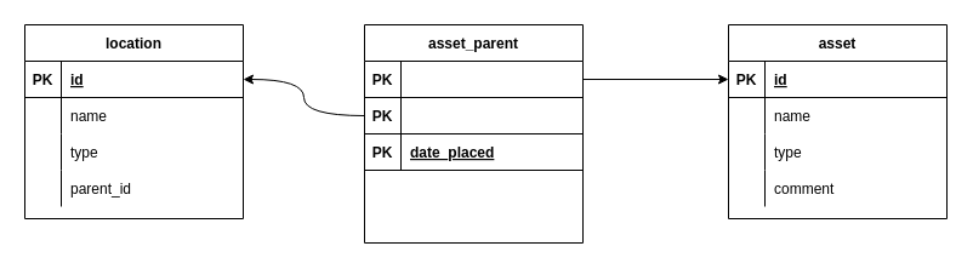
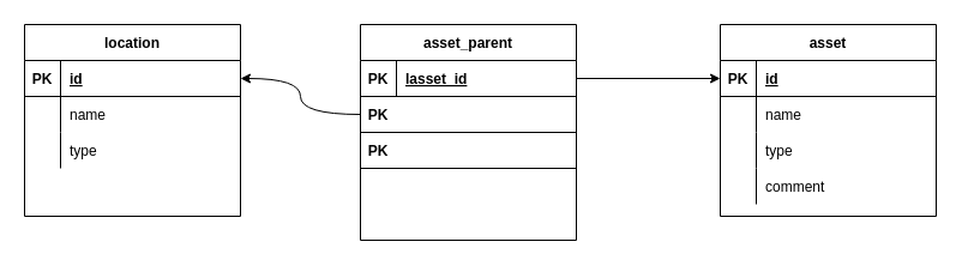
  <mxCell id="0" />
  <mxCell id="1" parent="0" />
  <mxCell id="2" value="location" style="shape=table;startSize=30;container=1;collapsible=1;childLayout=tableLayout;fixedRows=1;rowLines=0;fontStyle=1;align=center;resizeLast=1;" vertex="1" parent="1"><mxGeometry x="20" y="20" width="180" height="160" as="geometry" /></mxCell>
  <mxCell id="3" value="" style="shape=partialRectangle;collapsible=0;dropTarget=0;pointerEvents=0;fillColor=none;top=0;left=0;bottom=1;right=0;points=[[0,0.5],[1,0.5]];portConstraint=eastwest;" vertex="1" parent="2"><mxGeometry y="30" width="180" height="30" as="geometry" /></mxCell>
  <mxCell id="4" value="PK" style="shape=partialRectangle;connectable=0;fillColor=none;top=0;left=0;bottom=0;right=0;fontStyle=1;overflow=hidden;" vertex="1" parent="3"><mxGeometry width="30" height="30" as="geometry"><mxRectangle width="30" height="30" as="alternateBounds" /></mxGeometry></mxCell>
  <mxCell id="5" value="id" style="shape=partialRectangle;connectable=0;fillColor=none;top=0;left=0;bottom=0;right=0;align=left;spacingLeft=6;fontStyle=5;overflow=hidden;" vertex="1" parent="3"><mxGeometry x="30" width="150" height="30" as="geometry"><mxRectangle width="150" height="30" as="alternateBounds" /></mxGeometry></mxCell>
  <mxCell id="6" value="" style="shape=partialRectangle;collapsible=0;dropTarget=0;pointerEvents=0;fillColor=none;top=0;left=0;bottom=0;right=0;points=[[0,0.5],[1,0.5]];portConstraint=eastwest;" vertex="1" parent="2"><mxGeometry y="60" width="180" height="30" as="geometry" /></mxCell>
  <mxCell id="7" value="" style="shape=partialRectangle;connectable=0;fillColor=none;top=0;left=0;bottom=0;right=0;editable=1;overflow=hidden;" vertex="1" parent="6"><mxGeometry width="30" height="30" as="geometry"><mxRectangle width="30" height="30" as="alternateBounds" /></mxGeometry></mxCell>
  <mxCell id="8" value="name" style="shape=partialRectangle;connectable=0;fillColor=none;top=0;left=0;bottom=0;right=0;align=left;spacingLeft=6;overflow=hidden;" vertex="1" parent="6"><mxGeometry x="30" width="150" height="30" as="geometry"><mxRectangle width="150" height="30" as="alternateBounds" /></mxGeometry></mxCell>
  <mxCell id="9" value="" style="shape=partialRectangle;collapsible=0;dropTarget=0;pointerEvents=0;fillColor=none;top=0;left=0;bottom=0;right=0;points=[[0,0.5],[1,0.5]];portConstraint=eastwest;" vertex="1" parent="2"><mxGeometry y="90" width="180" height="30" as="geometry" /></mxCell>
  <mxCell id="10" value="" style="shape=partialRectangle;connectable=0;fillColor=none;top=0;left=0;bottom=0;right=0;editable=1;overflow=hidden;" vertex="1" parent="9"><mxGeometry width="30" height="30" as="geometry"><mxRectangle width="30" height="30" as="alternateBounds" /></mxGeometry></mxCell>
  <mxCell id="11" value="type" style="shape=partialRectangle;connectable=0;fillColor=none;top=0;left=0;bottom=0;right=0;align=left;spacingLeft=6;overflow=hidden;" vertex="1" parent="9"><mxGeometry x="30" width="150" height="30" as="geometry"><mxRectangle width="150" height="30" as="alternateBounds" /></mxGeometry></mxCell>
  <mxCell id="12" value="" style="shape=partialRectangle;collapsible=0;dropTarget=0;pointerEvents=0;fillColor=none;top=0;left=0;bottom=0;right=0;points=[[0,0.5],[1,0.5]];portConstraint=eastwest;" vertex="1" parent="2"><mxGeometry y="120" width="180" height="30" as="geometry" /></mxCell>
  <mxCell id="13" value="" style="shape=partialRectangle;connectable=0;fillColor=none;top=0;left=0;bottom=0;right=0;editable=1;overflow=hidden;" vertex="1" parent="12"><mxGeometry width="30" height="30" as="geometry"><mxRectangle width="30" height="30" as="alternateBounds" /></mxGeometry></mxCell>
- <mxCell id="14" value="parent_id" style="shape=partialRectangle;connectable=0;fillColor=none;top=0;left=0;bottom=0;right=0;align=left;spacingLeft=6;overflow=hidden;" vertex="1" parent="12"><mxGeometry x="30" width="150" height="30" as="geometry"><mxRectangle width="150" height="30" as="alternateBounds" /></mxGeometry></mxCell>
  <mxCell id="15" value="asset" style="shape=table;startSize=30;container=1;collapsible=1;childLayout=tableLayout;fixedRows=1;rowLines=0;fontStyle=1;align=center;resizeLast=1;" vertex="1" parent="1"><mxGeometry x="600" y="20" width="180" height="160" as="geometry" /></mxCell>
  <mxCell id="16" value="" style="shape=partialRectangle;collapsible=0;dropTarget=0;pointerEvents=0;fillColor=none;top=0;left=0;bottom=1;right=0;points=[[0,0.5],[1,0.5]];portConstraint=eastwest;" vertex="1" parent="15"><mxGeometry y="30" width="180" height="30" as="geometry" /></mxCell>
  <mxCell id="17" value="PK" style="shape=partialRectangle;connectable=0;fillColor=none;top=0;left=0;bottom=0;right=0;fontStyle=1;overflow=hidden;" vertex="1" parent="16"><mxGeometry width="30" height="30" as="geometry"><mxRectangle width="30" height="30" as="alternateBounds" /></mxGeometry></mxCell>
  <mxCell id="18" value="id" style="shape=partialRectangle;connectable=0;fillColor=none;top=0;left=0;bottom=0;right=0;align=left;spacingLeft=6;fontStyle=5;overflow=hidden;" vertex="1" parent="16"><mxGeometry x="30" width="150" height="30" as="geometry"><mxRectangle width="150" height="30" as="alternateBounds" /></mxGeometry></mxCell>
  <mxCell id="19" value="" style="shape=partialRectangle;collapsible=0;dropTarget=0;pointerEvents=0;fillColor=none;top=0;left=0;bottom=0;right=0;points=[[0,0.5],[1,0.5]];portConstraint=eastwest;" vertex="1" parent="15"><mxGeometry y="60" width="180" height="30" as="geometry" /></mxCell>
  <mxCell id="20" value="" style="shape=partialRectangle;connectable=0;fillColor=none;top=0;left=0;bottom=0;right=0;editable=1;overflow=hidden;" vertex="1" parent="19"><mxGeometry width="30" height="30" as="geometry"><mxRectangle width="30" height="30" as="alternateBounds" /></mxGeometry></mxCell>
  <mxCell id="21" value="name" style="shape=partialRectangle;connectable=0;fillColor=none;top=0;left=0;bottom=0;right=0;align=left;spacingLeft=6;overflow=hidden;" vertex="1" parent="19"><mxGeometry x="30" width="150" height="30" as="geometry"><mxRectangle width="150" height="30" as="alternateBounds" /></mxGeometry></mxCell>
  <mxCell id="22" value="" style="shape=partialRectangle;collapsible=0;dropTarget=0;pointerEvents=0;fillColor=none;top=0;left=0;bottom=0;right=0;points=[[0,0.5],[1,0.5]];portConstraint=eastwest;" vertex="1" parent="15"><mxGeometry y="90" width="180" height="30" as="geometry" /></mxCell>
  <mxCell id="23" value="" style="shape=partialRectangle;connectable=0;fillColor=none;top=0;left=0;bottom=0;right=0;editable=1;overflow=hidden;" vertex="1" parent="22"><mxGeometry width="30" height="30" as="geometry"><mxRectangle width="30" height="30" as="alternateBounds" /></mxGeometry></mxCell>
  <mxCell id="24" value="type" style="shape=partialRectangle;connectable=0;fillColor=none;top=0;left=0;bottom=0;right=0;align=left;spacingLeft=6;overflow=hidden;" vertex="1" parent="22"><mxGeometry x="30" width="150" height="30" as="geometry"><mxRectangle width="150" height="30" as="alternateBounds" /></mxGeometry></mxCell>
  <mxCell id="25" value="" style="shape=partialRectangle;collapsible=0;dropTarget=0;pointerEvents=0;fillColor=none;top=0;left=0;bottom=0;right=0;points=[[0,0.5],[1,0.5]];portConstraint=eastwest;" vertex="1" parent="15"><mxGeometry y="120" width="180" height="30" as="geometry" /></mxCell>
  <mxCell id="26" value="" style="shape=partialRectangle;connectable=0;fillColor=none;top=0;left=0;bottom=0;right=0;editable=1;overflow=hidden;" vertex="1" parent="25"><mxGeometry width="30" height="30" as="geometry"><mxRectangle width="30" height="30" as="alternateBounds" /></mxGeometry></mxCell>
  <mxCell id="27" value="comment" style="shape=partialRectangle;connectable=0;fillColor=none;top=0;left=0;bottom=0;right=0;align=left;spacingLeft=6;overflow=hidden;" vertex="1" parent="25"><mxGeometry x="30" width="150" height="30" as="geometry"><mxRectangle width="150" height="30" as="alternateBounds" /></mxGeometry></mxCell>
  <mxCell id="28" value="asset_parent" style="shape=table;startSize=30;container=1;collapsible=1;childLayout=tableLayout;fixedRows=1;rowLines=0;fontStyle=1;align=center;resizeLast=1;" vertex="1" parent="1"><mxGeometry x="300" y="20" width="180" height="180" as="geometry" /></mxCell>
  <mxCell id="29" value="" style="shape=partialRectangle;collapsible=0;dropTarget=0;pointerEvents=0;fillColor=none;top=0;left=0;bottom=1;right=0;points=[[0,0.5],[1,0.5]];portConstraint=eastwest;" vertex="1" parent="28"><mxGeometry y="30" width="180" height="30" as="geometry" /></mxCell>
  <mxCell id="30" value="PK" style="shape=partialRectangle;connectable=0;fillColor=none;top=0;left=0;bottom=0;right=0;fontStyle=1;overflow=hidden;" vertex="1" parent="29"><mxGeometry width="30" height="30" as="geometry"><mxRectangle width="30" height="30" as="alternateBounds" /></mxGeometry></mxCell>
+ <mxCell id="31" value="lasset_id" style="shape=partialRectangle;connectable=0;fillColor=none;top=0;left=0;bottom=0;right=0;align=left;spacingLeft=6;fontStyle=5;overflow=hidden;" vertex="1" parent="29"><mxGeometry x="30" width="150" height="30" as="geometry"><mxRectangle width="150" height="30" as="alternateBounds" /></mxGeometry></mxCell>
  <mxCell id="32" value="" style="shape=partialRectangle;collapsible=0;dropTarget=0;pointerEvents=0;fillColor=none;top=0;left=0;bottom=1;right=0;points=[[0,0.5],[1,0.5]];portConstraint=eastwest;" vertex="1" parent="28"><mxGeometry y="60" width="180" height="30" as="geometry" /></mxCell>
  <mxCell id="33" value="PK" style="shape=partialRectangle;connectable=0;fillColor=none;top=0;left=0;bottom=0;right=0;fontStyle=1;overflow=hidden;" vertex="1" parent="32"><mxGeometry width="30" height="30" as="geometry"><mxRectangle width="30" height="30" as="alternateBounds" /></mxGeometry></mxCell>
  <mxCell id="34" value="" style="shape=partialRectangle;collapsible=0;dropTarget=0;pointerEvents=0;fillColor=none;top=0;left=0;bottom=1;right=0;points=[[0,0.5],[1,0.5]];portConstraint=eastwest;" vertex="1" parent="28"><mxGeometry y="90" width="180" height="30" as="geometry" /></mxCell>
  <mxCell id="35" value="PK" style="shape=partialRectangle;connectable=0;fillColor=none;top=0;left=0;bottom=0;right=0;fontStyle=1;overflow=hidden;" vertex="1" parent="34"><mxGeometry width="30" height="30" as="geometry"><mxRectangle width="30" height="30" as="alternateBounds" /></mxGeometry></mxCell>
- <mxCell id="36" value="date_placed" style="shape=partialRectangle;connectable=0;fillColor=none;top=0;left=0;bottom=0;right=0;align=left;spacingLeft=6;fontStyle=5;overflow=hidden;" vertex="1" parent="34"><mxGeometry x="30" width="150" height="30" as="geometry"><mxRectangle width="150" height="30" as="alternateBounds" /></mxGeometry></mxCell>
  <mxCell id="37" value="" style="shape=partialRectangle;collapsible=0;dropTarget=0;pointerEvents=0;fillColor=none;top=0;left=0;bottom=0;right=0;points=[[0,0.5],[1,0.5]];portConstraint=eastwest;" vertex="1" parent="28"><mxGeometry y="120" width="180" height="30" as="geometry" /></mxCell>
  <mxCell id="38" value="" style="shape=partialRectangle;connectable=0;fillColor=none;top=0;left=0;bottom=0;right=0;editable=1;overflow=hidden;" vertex="1" parent="37"><mxGeometry width="30" height="30" as="geometry"><mxRectangle width="30" height="30" as="alternateBounds" /></mxGeometry></mxCell>
  <mxCell id="39" value="" style="shape=partialRectangle;collapsible=0;dropTarget=0;pointerEvents=0;fillColor=none;top=0;left=0;bottom=0;right=0;points=[[0,0.5],[1,0.5]];portConstraint=eastwest;" vertex="1" parent="28"><mxGeometry y="150" width="180" height="30" as="geometry" /></mxCell>
  <mxCell id="40" value="" style="shape=partialRectangle;connectable=0;fillColor=none;top=0;left=0;bottom=0;right=0;editable=1;overflow=hidden;" vertex="1" parent="39"><mxGeometry width="30" height="30" as="geometry"><mxRectangle width="30" height="30" as="alternateBounds" /></mxGeometry></mxCell>
  <mxCell id="41" style="edgeStyle=orthogonalEdgeStyle;rounded=0;orthogonalLoop=1;jettySize=auto;html=1;entryX=0;entryY=0.5;entryDx=0;entryDy=0;" edge="1" parent="1" source="29" target="16"><mxGeometry relative="1" as="geometry" /></mxCell>
  <mxCell id="42" style="edgeStyle=orthogonalEdgeStyle;rounded=0;orthogonalLoop=1;jettySize=auto;html=1;entryX=1;entryY=0.5;entryDx=0;entryDy=0;elbow=vertical;curved=1;" edge="1" parent="1" source="32" target="3"><mxGeometry relative="1" as="geometry" /></mxCell>
